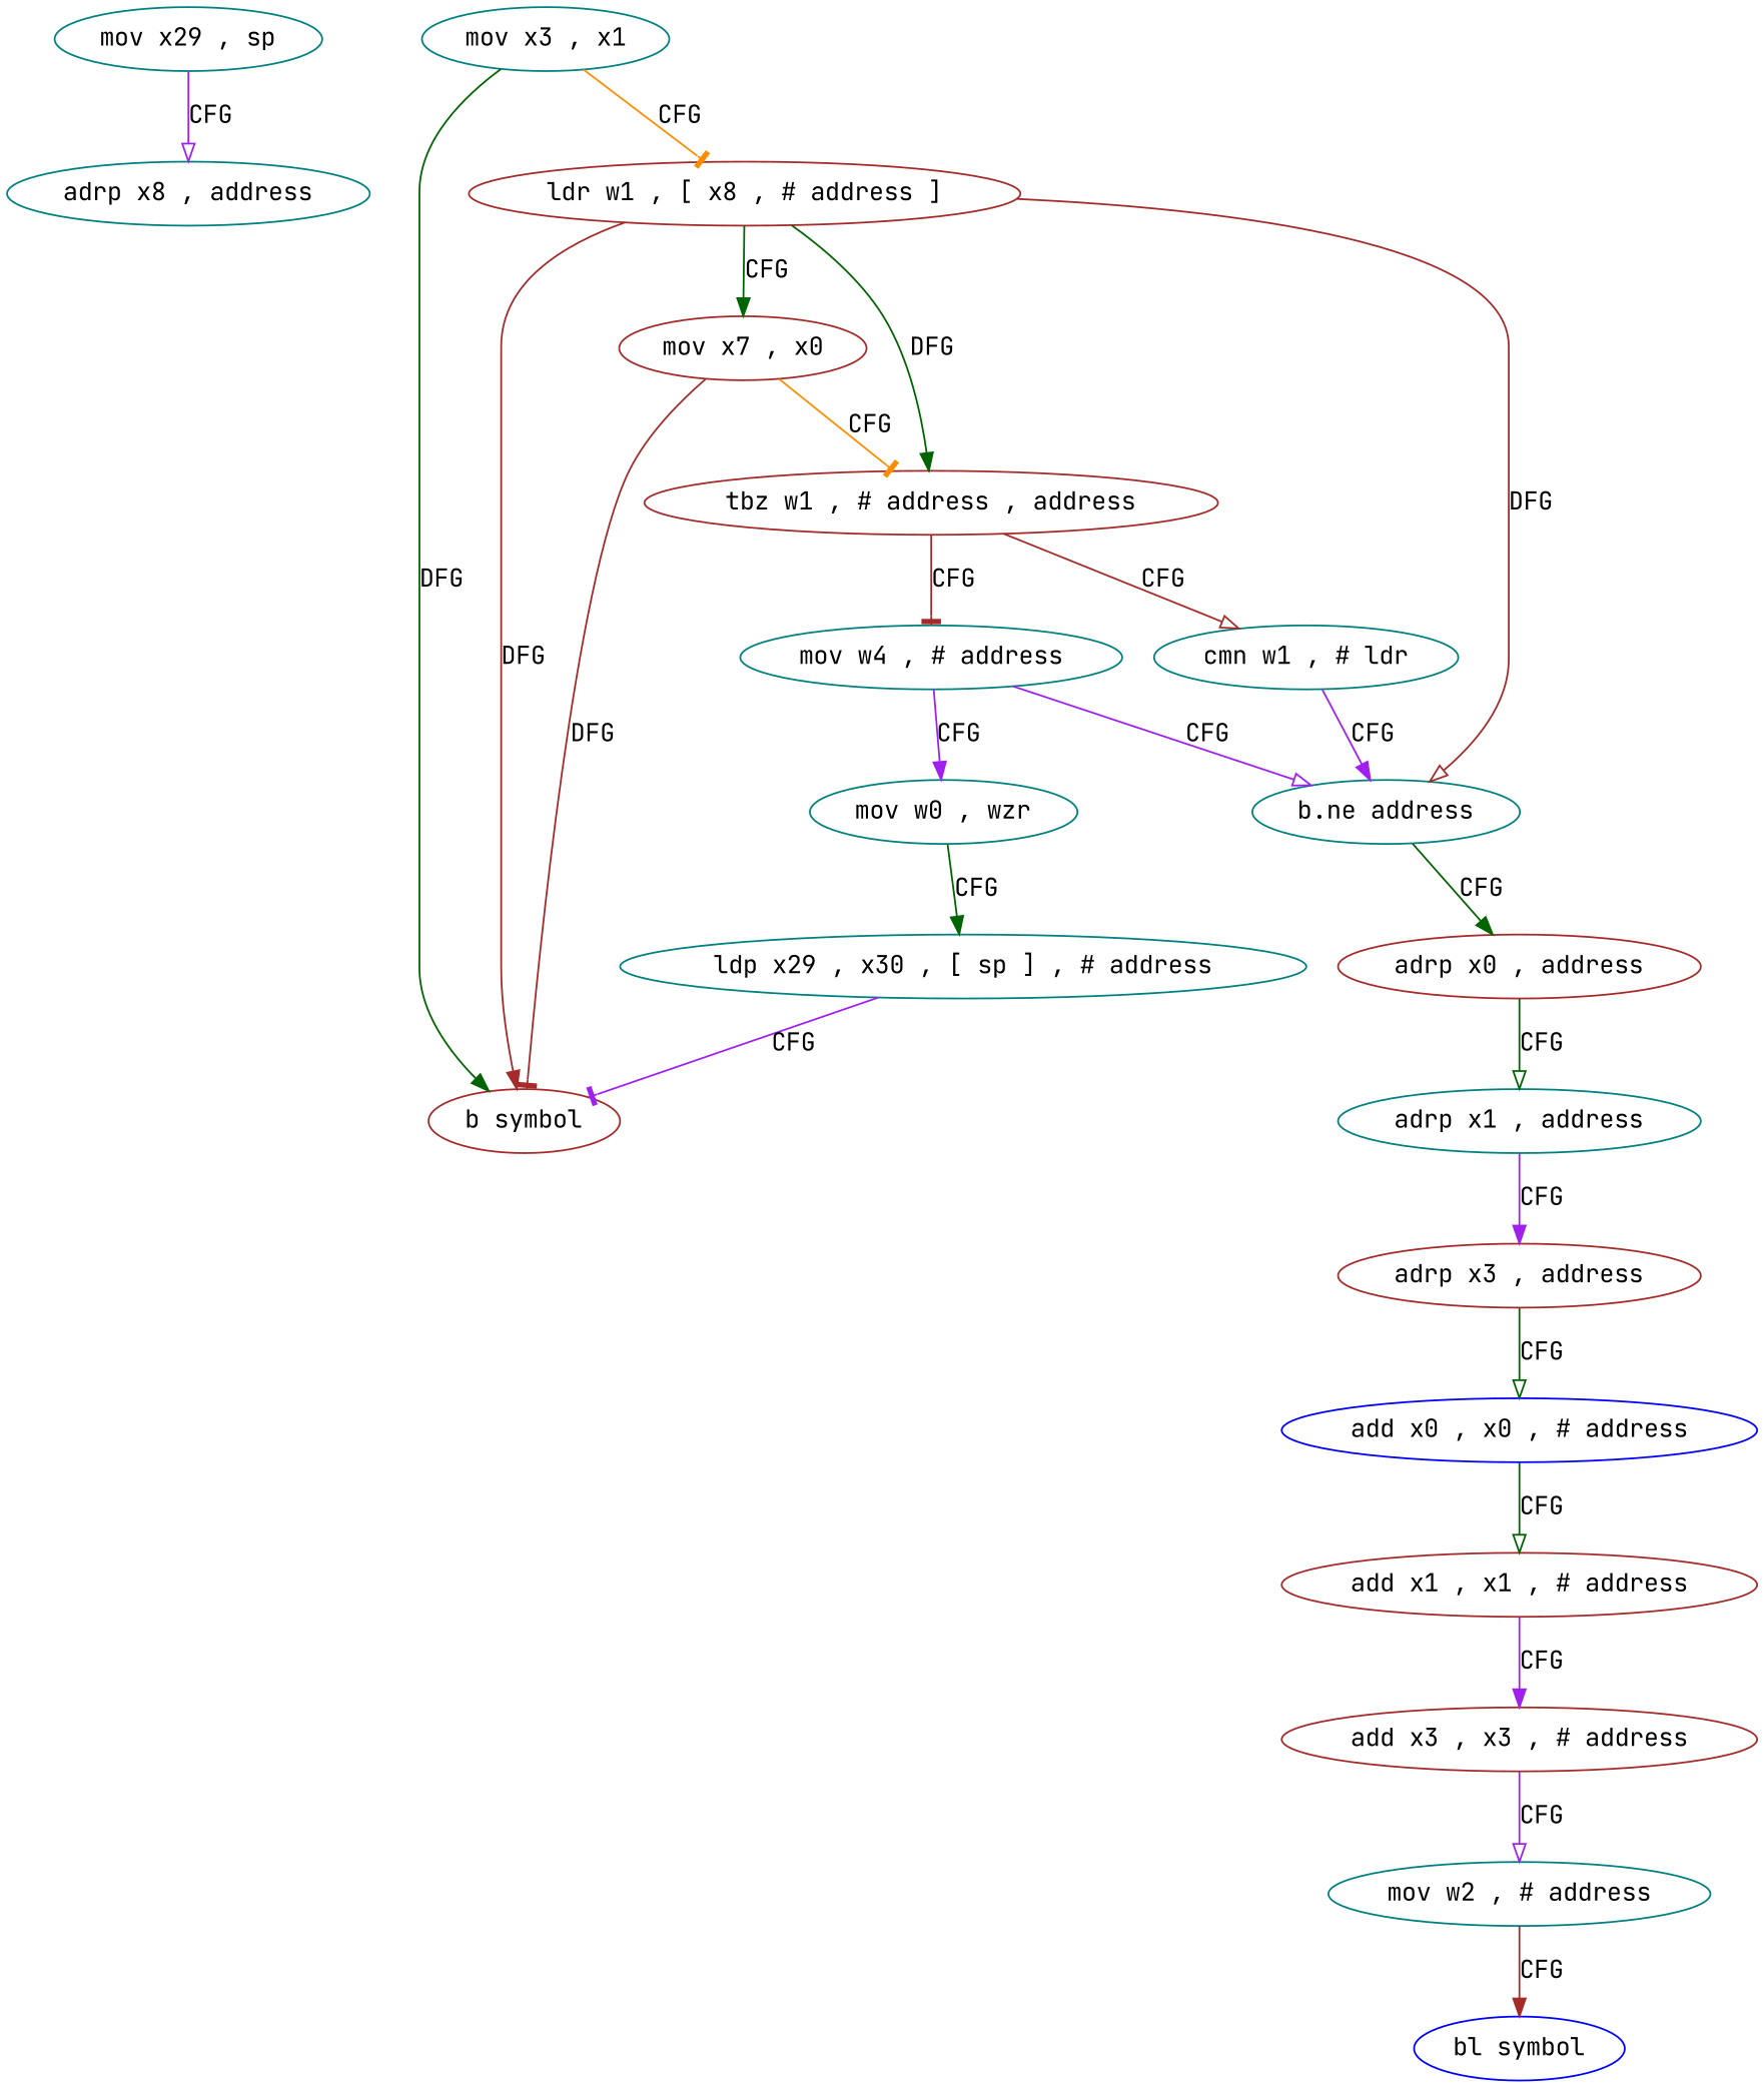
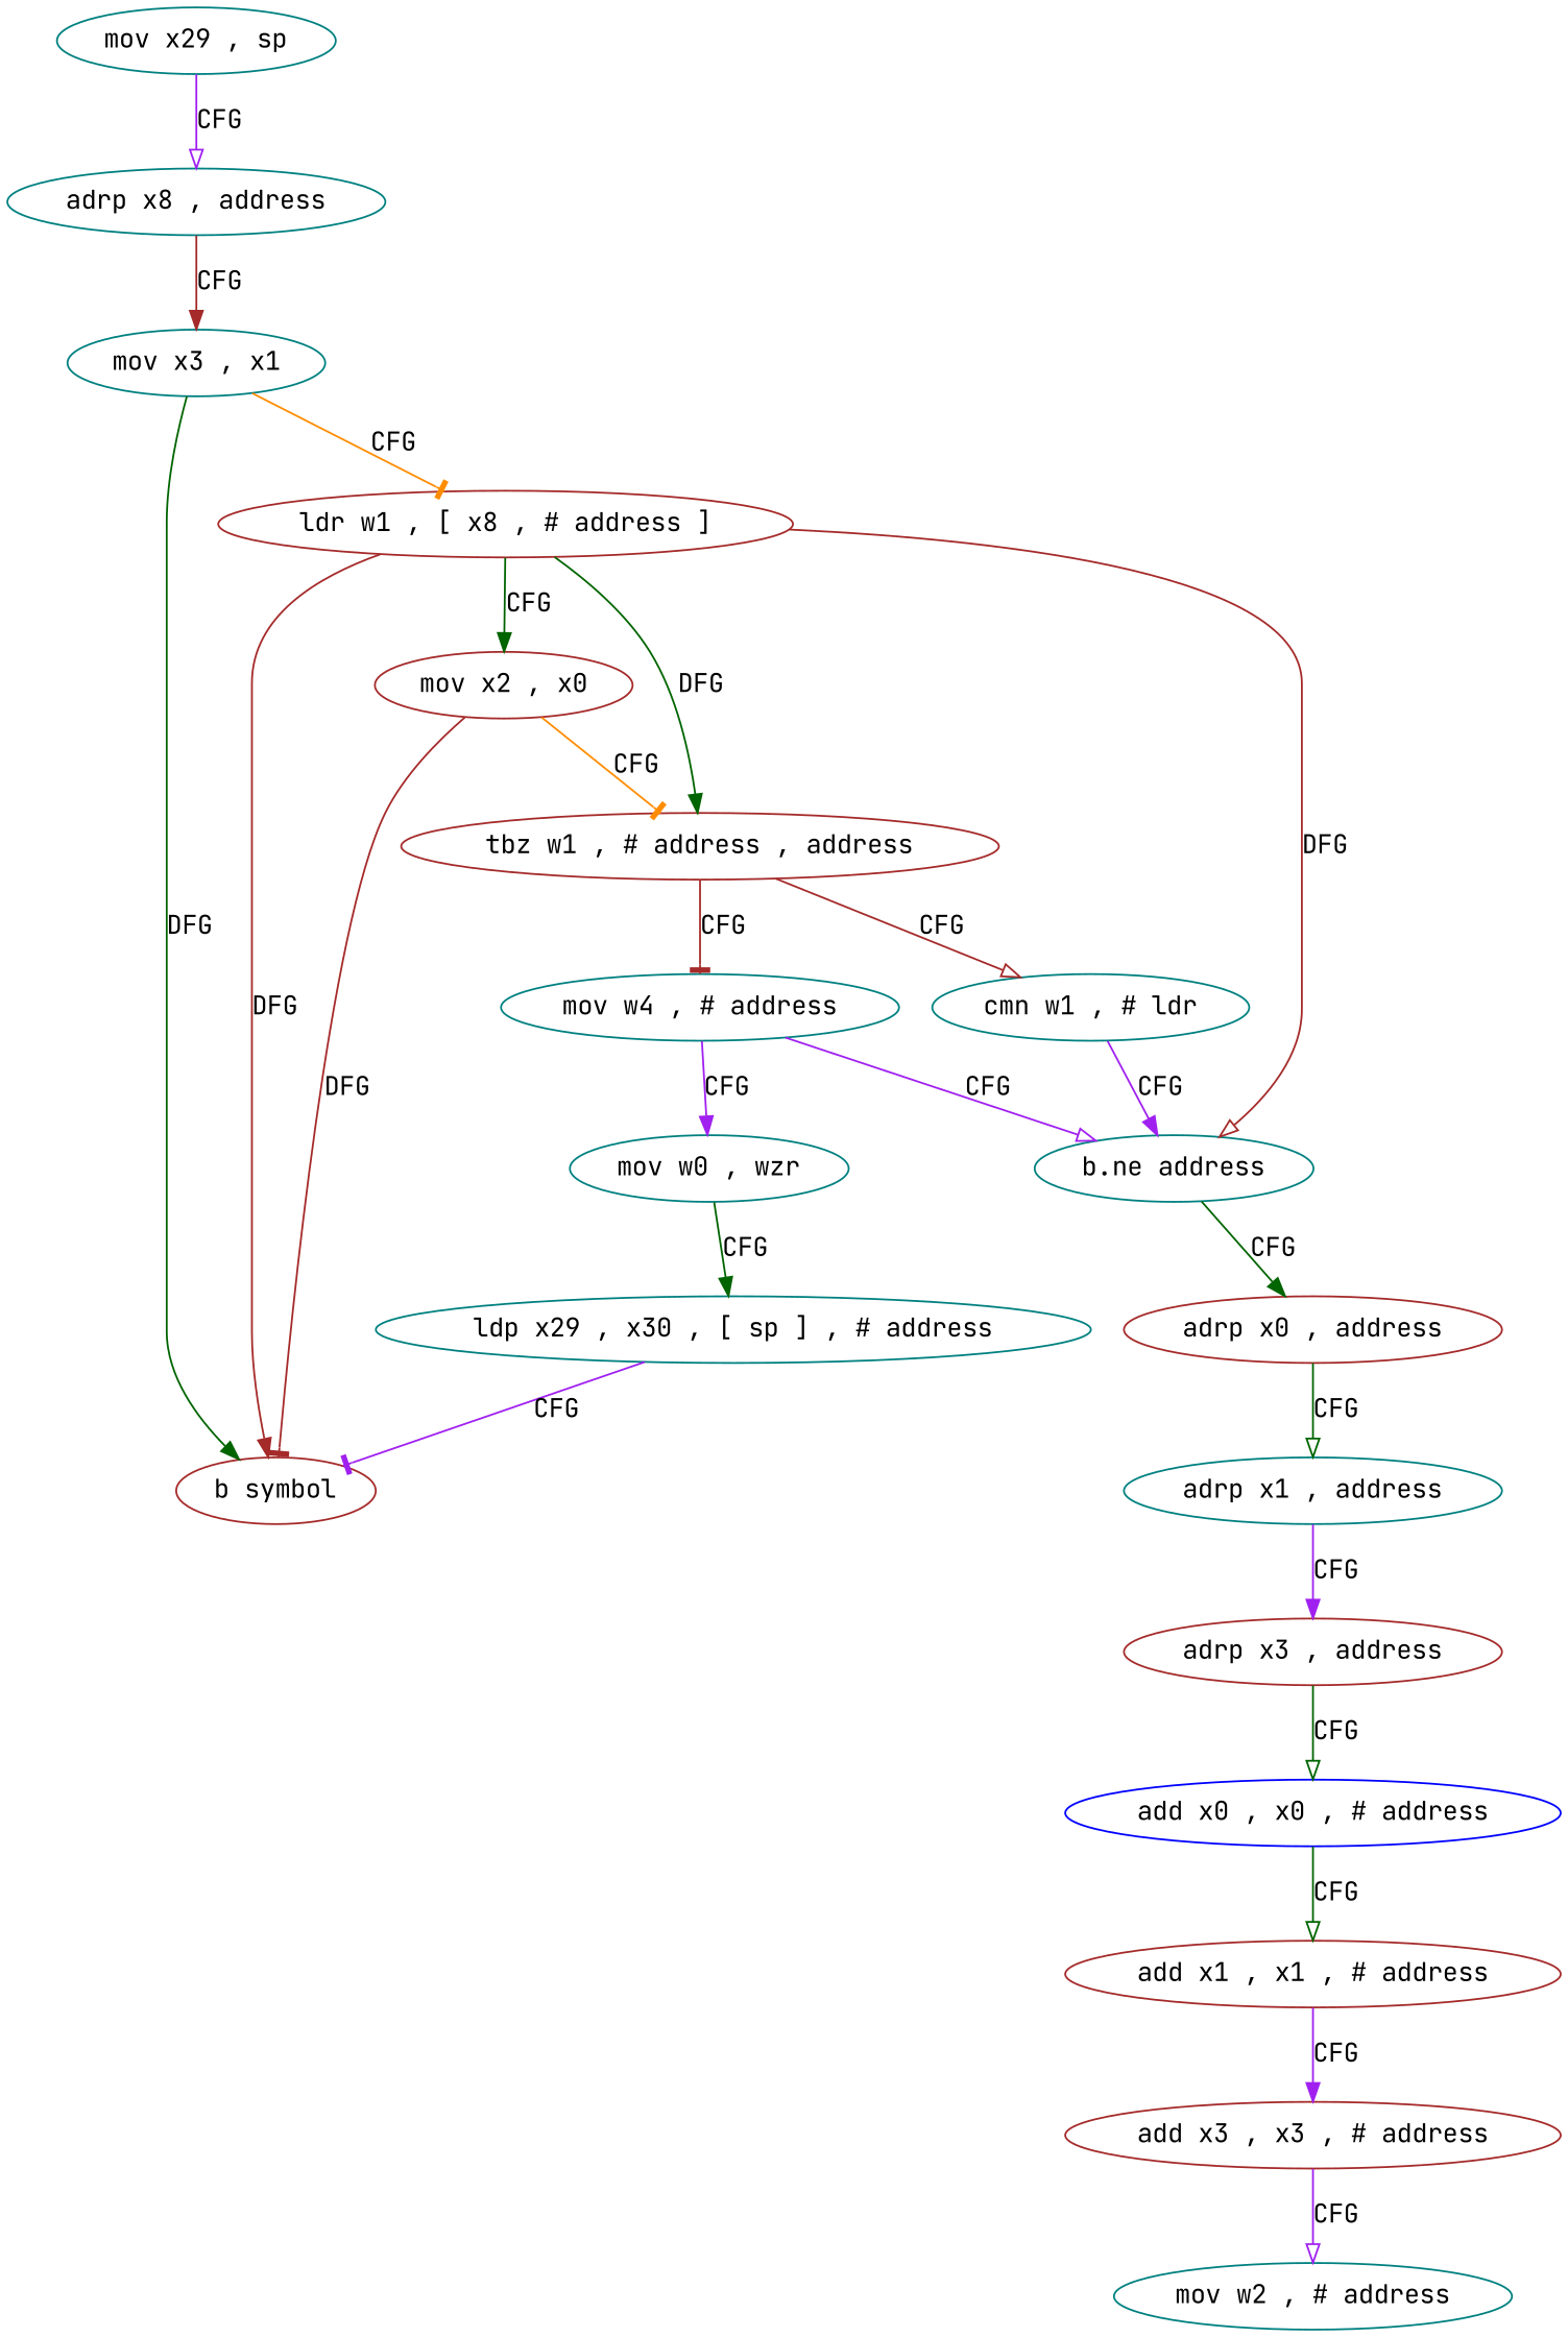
  digraph {
    fontname="JetBrains Mono"
    node [color=teal fontname="JetBrains Mono"]
    edge [arrowhead=normal color=purple fontname="JetBrains Mono"]
    n1 [label="mov x29 , sp"]
    n2 [label="adrp x8 , address"]
    n3 [label="mov x3 , x1"]
    n4 [color=brown label="ldr w1 , [ x8 , # address ]"]
    n5 [color=brown label="b symbol"]
-   n6 [color=brown label="mov x7 , x0"]
+   n6 [color=brown label="mov x2 , x0"]
    n7 [color=brown label="tbz w1 , # address , address"]
    n8 [label="b.ne address"]
    n9 [label="mov w4 , # address"]
    n10 [label="cmn w1 , # ldr"]
    n11 [color=brown label="adrp x0 , address"]
    n12 [label="mov w0 , wzr"]
    n13 [label="ldp x29 , x30 , [ sp ] , # address"]
    n14 [label="adrp x1 , address"]
    n15 [color=brown label="adrp x3 , address"]
    n16 [color=blue label="add x0 , x0 , # address"]
    n17 [color=brown label="add x1 , x1 , # address"]
    n18 [color=brown label="add x3 , x3 , # address"]
    n19 [label="mov w2 , # address"]
-   n20 [color=blue label="bl symbol"]
    n1 -> n2 [arrowhead=onormal label=CFG]
+   n2 -> n3 [color=brown label=CFG]
    n3 -> n4 [arrowhead=tee color=darkorange label=CFG]
    n3 -> n5 [color=darkgreen label=DFG]
    n4 -> n5 [color=brown label=DFG]
    n4 -> n6 [color=darkgreen label=CFG]
    n4 -> n7 [color=darkgreen label=DFG]
    n4 -> n8 [arrowhead=onormal color=brown label=DFG]
    n6 -> n5 [arrowhead=tee color=brown label=DFG]
    n6 -> n7 [arrowhead=tee color=darkorange label=CFG]
    n7 -> n9 [arrowhead=tee color=brown label=CFG]
    n7 -> n10 [arrowhead=onormal color=brown label=CFG]
    n8 -> n11 [color=darkgreen label=CFG]
    n9 -> n8 [arrowhead=onormal label=CFG]
    n9 -> n12 [label=CFG]
    n10 -> n8 [label=CFG]
    n11 -> n14 [arrowhead=onormal color=darkgreen label=CFG]
    n12 -> n13 [color=darkgreen label=CFG]
    n13 -> n5 [arrowhead=tee label=CFG]
    n14 -> n15 [label=CFG]
    n15 -> n16 [arrowhead=onormal color=darkgreen label=CFG]
    n16 -> n17 [arrowhead=onormal color=darkgreen label=CFG]
    n17 -> n18 [label=CFG]
    n18 -> n19 [arrowhead=onormal label=CFG]
-   n19 -> n20 [color=brown label=CFG]
  }
